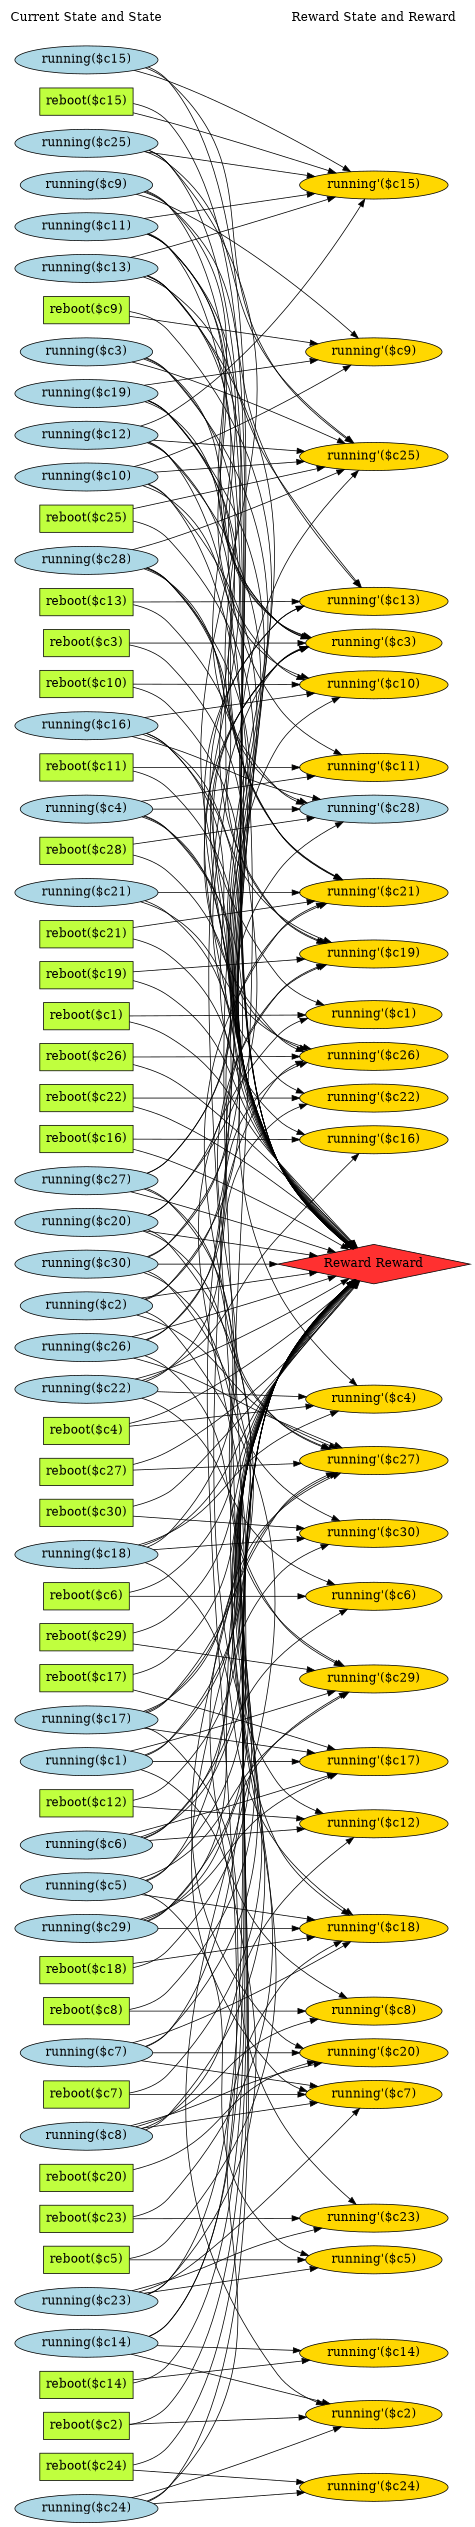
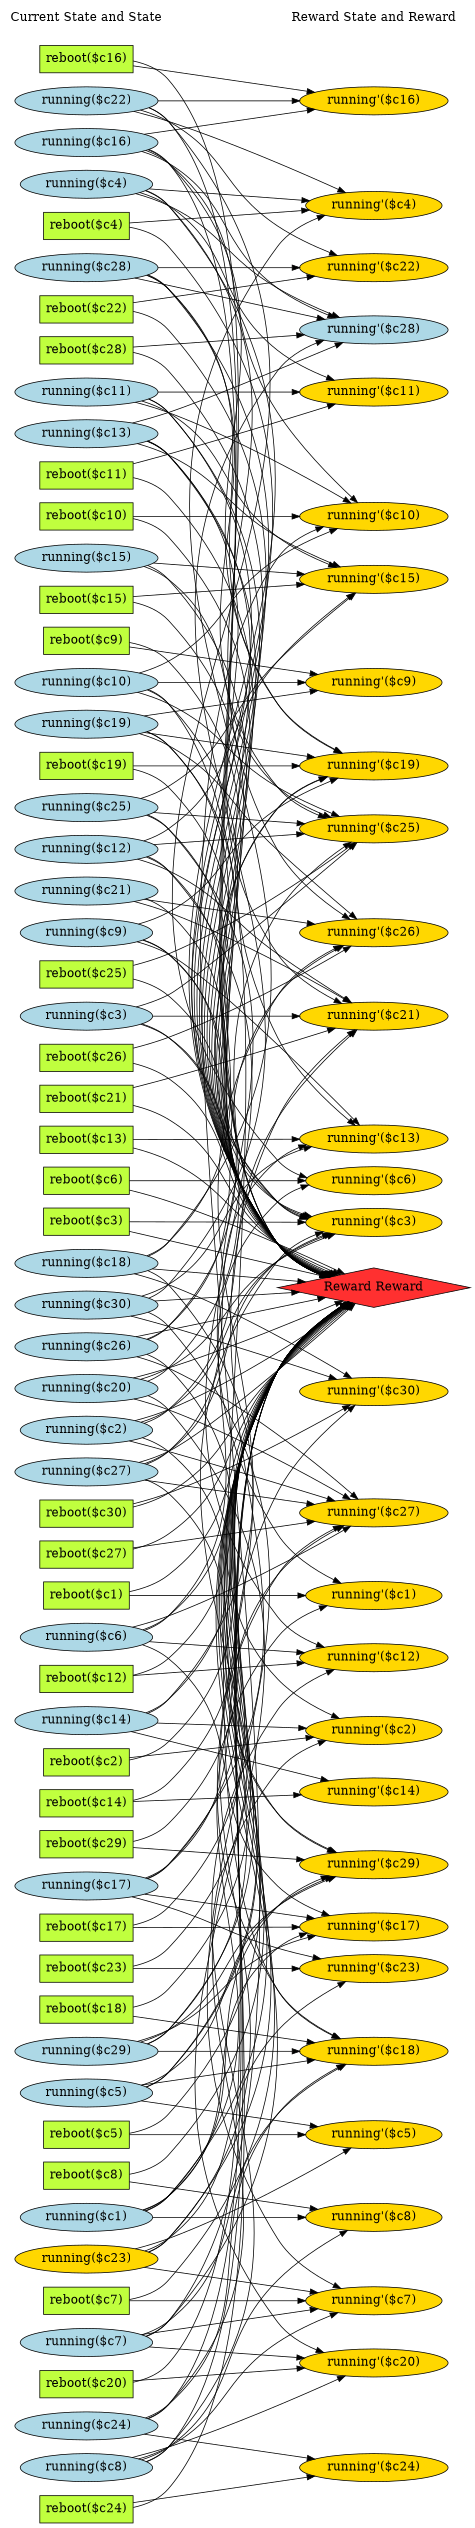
  digraph {
    fontname=Helvetica
    fontsize=16
    rankdir=LR
    ranksep=2.00
    node [color=black fillcolor=lightblue fontsize=16 shape=ellipse style=filled]
    edge [color=black style=solid]
    "running($c27)" [height=0.51069 width=2.1606]
    "running($c15)" [height=0.51069 width=2.1606]
    "reboot($c9)" [fillcolor=olivedrab1 height=0.5 shape=box width=1.2778]
    "running($c19)" [height=0.51069 width=2.1606]
    "reboot($c5)" [fillcolor=olivedrab1 height=0.5 shape=box width=1.2778]
    "running($c1)" [height=0.51069 width=1.9838]
    "reboot($c1)" [fillcolor=olivedrab1 height=0.5 shape=box width=1.2778]
    "running($c6)" [height=0.51069 width=1.9838]
    "running($c2)" [height=0.51069 width=1.9838]
    "reboot($c21)" [fillcolor=olivedrab1 height=0.5 shape=box width=1.3889]
    "running($c30)" [height=0.51069 width=2.1606]
    "reboot($c13)" [fillcolor=olivedrab1 height=0.5 shape=box width=1.3889]
    "reboot($c25)" [fillcolor=olivedrab1 height=0.5 shape=box width=1.3889]
    "running($c22)" [height=0.51069 width=2.1606]
    "reboot($c17)" [fillcolor=olivedrab1 height=0.5 shape=box width=1.3889]
    "running($c10)" [height=0.51069 width=2.1606]
    "reboot($c29)" [fillcolor=olivedrab1 height=0.5 shape=box width=1.3889]
    "running($c26)" [height=0.51069 width=2.1606]
    "reboot($c8)" [fillcolor=olivedrab1 height=0.5 shape=box width=1.2778]
    "running($c14)" [height=0.51069 width=2.1606]
    "reboot($c4)" [fillcolor=olivedrab1 height=0.5 shape=box width=1.2778]
    "running($c18)" [height=0.51069 width=2.1606]
    "running($c9)" [height=0.51069 width=1.9838]
    "running($c5)" [height=0.51069 width=1.9838]
    "reboot($c20)" [fillcolor=olivedrab1 height=0.5 shape=box width=1.3889]
    "reboot($c12)" [fillcolor=olivedrab1 height=0.5 shape=box width=1.3889]
    "reboot($c24)" [fillcolor=olivedrab1 height=0.5 shape=box width=1.3889]
    "reboot($c16)" [fillcolor=olivedrab1 height=0.5 shape=box width=1.3889]
    "reboot($c28)" [fillcolor=olivedrab1 height=0.5 shape=box width=1.3889]
    "running($c21)" [height=0.51069 width=2.1606]
    "running($c25)" [height=0.51069 width=2.1606]
    "running($c13)" [height=0.51069 width=2.1606]
    "reboot($c7)" [fillcolor=olivedrab1 height=0.5 shape=box width=1.2778]
    "running($c29)" [height=0.51069 width=2.1606]
    "running($c17)" [height=0.51069 width=2.1606]
    "reboot($c3)" [fillcolor=olivedrab1 height=0.5 shape=box width=1.2778]
    n37 [fillcolor=white height=0.5 label="Current State and State" shape=plaintext style=bold width=2.5139]
    "running($c8)" [height=0.51069 width=1.9838]
    "running($c4)" [height=0.51069 width=1.9838]
    "reboot($c11)" [fillcolor=olivedrab1 height=0.5 shape=box width=1.3889]
    "reboot($c23)" [fillcolor=olivedrab1 height=0.5 shape=box width=1.3889]
    "reboot($c15)" [fillcolor=olivedrab1 height=0.5 shape=box width=1.3889]
    "running($c12)" [height=0.51069 width=2.1606]
    "reboot($c27)" [fillcolor=olivedrab1 height=0.5 shape=box width=1.3889]
    "running($c20)" [height=0.51069 width=2.1606]
    "reboot($c19)" [fillcolor=olivedrab1 height=0.5 shape=box width=1.3889]
    "running($c16)" [height=0.51069 width=2.1606]
    "running($c24)" [height=0.51069 width=2.1606]
    "reboot($c6)" [fillcolor=olivedrab1 height=0.5 shape=box width=1.2778]
    "running($c28)" [height=0.51069 width=2.1606]
    "reboot($c2)" [fillcolor=olivedrab1 height=0.5 shape=box width=1.2778]
    "running($c7)" [height=0.51069 width=1.9838]
    "reboot($c30)" [fillcolor=olivedrab1 height=0.5 shape=box width=1.3889]
    "reboot($c10)" [fillcolor=olivedrab1 height=0.5 shape=box width=1.3889]
    "running($c3)" [height=0.51069 width=1.9838]
    "reboot($c22)" [fillcolor=olivedrab1 height=0.5 shape=box width=1.3889]
    "reboot($c14)" [fillcolor=olivedrab1 height=0.5 shape=box width=1.3889]
    "reboot($c26)" [fillcolor=olivedrab1 height=0.5 shape=box width=1.3889]
-   "running($c23)" [height=0.51069 width=2.1606]
+   "running($c23)" [fillcolor=gold1 height=0.51069 width=2.1606]
    "running($c11)" [height=0.51069 width=2.1606]
    "reboot($c18)" [fillcolor=olivedrab1 height=0.5 shape=box width=1.3889]
    "running'($c3)" [fillcolor=gold1 height=0.51069 width=2.0428]
    "running'($c7)" [fillcolor=gold1 height=0.51069 width=2.0428]
    "running'($c13)" [fillcolor=gold1 height=0.51069 width=2.2195]
    n65 [fillcolor=white height=0.5 label="Reward State and Reward" shape=plaintext style=bold width=2.25]
    "running'($c21)" [fillcolor=gold1 height=0.51069 width=2.2195]
    n67 [fillcolor=firebrick1 height=0.72222 label="Reward Reward" shape=diamond width=3.5278]
    "running'($c17)" [fillcolor=gold1 height=0.51069 width=2.2195]
    "running'($c25)" [fillcolor=gold1 height=0.51069 width=2.2195]
    "running'($c29)" [fillcolor=gold1 height=0.51069 width=2.2195]
    "running'($c30)" [fillcolor=gold1 height=0.51069 width=2.2195]
    "running'($c2)" [fillcolor=gold1 height=0.51069 width=2.0428]
    "running'($c6)" [fillcolor=gold1 height=0.51069 width=2.0428]
    "running'($c10)" [fillcolor=gold1 height=0.51069 width=2.2195]
    "running'($c22)" [fillcolor=gold1 height=0.51069 width=2.2195]
    "running'($c14)" [fillcolor=gold1 height=0.51069 width=2.2195]
    "running'($c26)" [fillcolor=gold1 height=0.51069 width=2.2195]
    "running'($c18)" [fillcolor=gold1 height=0.51069 width=2.2195]
    "running'($c9)" [fillcolor=gold1 height=0.51069 width=2.0428]
    "running'($c1)" [fillcolor=gold1 height=0.51069 width=2.0428]
    "running'($c23)" [fillcolor=gold1 height=0.51069 width=2.2195]
    "running'($c5)" [fillcolor=gold1 height=0.51069 width=2.0428]
    "running'($c11)" [fillcolor=gold1 height=0.51069 width=2.2195]
    "running'($c27)" [fillcolor=gold1 height=0.51069 width=2.2195]
    "running'($c15)" [fillcolor=gold1 height=0.51069 width=2.2195]
    "running'($c19)" [fillcolor=gold1 height=0.51069 width=2.2195]
    "running'($c4)" [fillcolor=gold1 height=0.51069 width=2.0428]
    "running'($c20)" [fillcolor=gold1 height=0.51069 width=2.2195]
    "running'($c8)" [fillcolor=gold1 height=0.51069 width=2.0428]
    "running'($c12)" [fillcolor=gold1 height=0.51069 width=2.2195]
    "running'($c24)" [fillcolor=gold1 height=0.51069 width=2.2195]
    "running'($c16)" [fillcolor=gold1 height=0.51069 width=2.2195]
    "running'($c28)" [height=0.51069 width=2.2195]
    subgraph sub_1 {
      rank=same
      "running($c27)"
      "running($c15)"
      "reboot($c9)"
      "running($c19)"
      "reboot($c5)"
      "running($c1)"
      "reboot($c1)"
      "running($c6)"
      "running($c2)"
      "reboot($c21)"
      "running($c30)"
      "reboot($c13)"
      "reboot($c25)"
      "running($c22)"
      "reboot($c17)"
      "running($c10)"
      "reboot($c29)"
      "running($c26)"
      "reboot($c8)"
      "running($c14)"
      "reboot($c4)"
      "running($c18)"
      "running($c9)"
      "running($c5)"
      "reboot($c20)"
      "reboot($c12)"
      "reboot($c24)"
      "reboot($c16)"
      "reboot($c28)"
      "running($c21)"
      "running($c25)"
      "running($c13)"
      "reboot($c7)"
      "running($c29)"
      "running($c17)"
      "reboot($c3)"
      n37
      "running($c8)"
      "running($c4)"
      "reboot($c11)"
      "reboot($c23)"
      "reboot($c15)"
      "running($c12)"
      "reboot($c27)"
      "running($c20)"
      "reboot($c19)"
      "running($c16)"
      "running($c24)"
      "reboot($c6)"
      "running($c28)"
      "reboot($c2)"
      "running($c7)"
      "reboot($c30)"
      "reboot($c10)"
      "running($c3)"
      "reboot($c22)"
      "reboot($c14)"
      "reboot($c26)"
      "running($c23)"
      "running($c11)"
      "reboot($c18)"
    }
    subgraph sub_2 {
      rank=same
      "running'($c3)"
      "running'($c7)"
      "running'($c13)"
      n65
      "running'($c21)"
      n67
      "running'($c17)"
      "running'($c25)"
      "running'($c29)"
      "running'($c30)"
      "running'($c2)"
      "running'($c6)"
      "running'($c10)"
      "running'($c22)"
      "running'($c14)"
      "running'($c26)"
      "running'($c18)"
      "running'($c9)"
      "running'($c1)"
      "running'($c23)"
      "running'($c5)"
      "running'($c11)"
      "running'($c27)"
      "running'($c15)"
      "running'($c19)"
      "running'($c4)"
      "running'($c20)"
      "running'($c8)"
      "running'($c12)"
      "running'($c24)"
      "running'($c16)"
      "running'($c28)"
    }
    "running($c27)" -> "running'($c3)"
    "running($c27)" -> "running'($c13)"
    "running($c27)" -> n67 [color="" style=""]
    "running($c27)" -> "running'($c29)"
    "running($c27)" -> "running'($c27)"
    "running($c15)" -> n67 [color="" style=""]
    "running($c15)" -> "running'($c25)"
    "running($c15)" -> "running'($c15)"
    "reboot($c9)" -> n67 [color="" style=""]
    "reboot($c9)" -> "running'($c9)"
    "running($c19)" -> "running'($c3)"
    "running($c19)" -> n67 [color="" style=""]
    "running($c19)" -> "running'($c26)"
    "running($c19)" -> "running'($c9)"
    "running($c19)" -> "running'($c19)"
    "reboot($c5)" -> n67 [color="" style=""]
    "reboot($c5)" -> "running'($c5)"
    "running($c1)" -> n67 [color="" style=""]
    "running($c1)" -> "running'($c17)"
    "running($c1)" -> "running'($c29)"
    "running($c1)" -> "running'($c1)"
    "running($c1)" -> "running'($c8)"
    "reboot($c1)" -> n67 [color="" style=""]
    "reboot($c1)" -> "running'($c1)"
    "running($c6)" -> n67 [color="" style=""]
    "running($c6)" -> "running'($c17)"
    "running($c6)" -> "running'($c6)"
    "running($c6)" -> "running'($c27)"
    "running($c6)" -> "running'($c12)"
    "running($c2)" -> "running'($c3)"
    "running($c2)" -> "running'($c21)"
    "running($c2)" -> n67 [color="" style=""]
    "running($c2)" -> "running'($c2)"
    "running($c2)" -> "running'($c27)"
    "reboot($c21)" -> "running'($c21)"
    "reboot($c21)" -> n67 [color="" style=""]
    "running($c30)" -> "running'($c7)"
    "running($c30)" -> "running'($c13)"
    "running($c30)" -> n67 [color="" style=""]
    "running($c30)" -> "running'($c30)"
    "running($c30)" -> "running'($c28)"
    "reboot($c13)" -> "running'($c13)"
    "reboot($c13)" -> n67 [color="" style=""]
    "reboot($c25)" -> n67 [color="" style=""]
    "reboot($c25)" -> "running'($c25)"
    "running($c22)" -> n67 [color="" style=""]
    "running($c22)" -> "running'($c6)"
    "running($c22)" -> "running'($c22)"
    "running($c22)" -> "running'($c4)"
    "running($c22)" -> "running'($c16)"
    "reboot($c17)" -> n67 [color="" style=""]
    "reboot($c17)" -> "running'($c17)"
    "running($c10)" -> n67 [color="" style=""]
    "running($c10)" -> "running'($c25)"
    "running($c10)" -> "running'($c10)"
    "running($c10)" -> "running'($c18)"
    "running($c10)" -> "running'($c9)"
    "reboot($c29)" -> n67 [color="" style=""]
    "reboot($c29)" -> "running'($c29)"
    "running($c26)" -> n67 [color="" style=""]
    "running($c26)" -> "running'($c29)"
    "running($c26)" -> "running'($c26)"
    "running($c26)" -> "running'($c27)"
    "running($c26)" -> "running'($c19)"
    "reboot($c8)" -> n67 [color="" style=""]
    "reboot($c8)" -> "running'($c8)"
    "running($c14)" -> n67 [color="" style=""]
    "running($c14)" -> "running'($c2)"
    "running($c14)" -> "running'($c14)"
    "running($c14)" -> "running'($c26)"
    "reboot($c4)" -> n67 [color="" style=""]
    "reboot($c4)" -> "running'($c4)"
    "running($c18)" -> n67 [color="" style=""]
    "running($c18)" -> "running'($c30)"
    "running($c18)" -> "running'($c18)"
    "running($c18)" -> "running'($c19)"
    "running($c18)" -> "running'($c4)"
    "running($c9)" -> "running'($c3)"
    "running($c9)" -> "running'($c13)"
    "running($c9)" -> n67 [color="" style=""]
-   "running($c9)" -> "running'($c9)"
+   "running($c9)" -> "running'($c19)"
    "running($c5)" -> "running'($c3)"
    "running($c5)" -> n67 [color="" style=""]
    "running($c5)" -> "running'($c29)"
    "running($c5)" -> "running'($c18)"
    "running($c5)" -> "running'($c5)"
+   "reboot($c20)" -> n67 [color="" style=""]
    "reboot($c20)" -> "running'($c20)"
    "reboot($c12)" -> n67 [color="" style=""]
    "reboot($c12)" -> "running'($c12)"
    "reboot($c24)" -> n67 [color="" style=""]
    "reboot($c24)" -> "running'($c24)"
    "reboot($c16)" -> n67 [color="" style=""]
    "reboot($c16)" -> "running'($c16)"
    "reboot($c28)" -> n67 [color="" style=""]
    "reboot($c28)" -> "running'($c28)"
    "running($c21)" -> "running'($c21)"
    "running($c21)" -> n67 [color="" style=""]
    "running($c21)" -> "running'($c26)"
    "running($c25)" -> n67 [color="" style=""]
    "running($c25)" -> "running'($c25)"
    "running($c25)" -> "running'($c1)"
    "running($c25)" -> "running'($c15)"
    "running($c13)" -> "running'($c13)"
    "running($c13)" -> "running'($c21)"
    "running($c13)" -> n67 [color="" style=""]
    "running($c13)" -> "running'($c15)"
    "running($c13)" -> "running'($c28)"
    "reboot($c7)" -> "running'($c7)"
    "reboot($c7)" -> n67 [color="" style=""]
    "running($c29)" -> n67 [color="" style=""]
    "running($c29)" -> "running'($c17)"
    "running($c29)" -> "running'($c29)"
    "running($c29)" -> "running'($c30)"
    "running($c29)" -> "running'($c18)"
    "running($c17)" -> "running'($c21)"
    "running($c17)" -> n67 [color="" style=""]
    "running($c17)" -> "running'($c17)"
    "running($c17)" -> "running'($c23)"
    "running($c17)" -> "running'($c27)"
    "reboot($c3)" -> "running'($c3)"
    "reboot($c3)" -> n67 [color="" style=""]
    n37 -> n65 [style=invis]
    "running($c8)" -> "running'($c7)"
    "running($c8)" -> n67 [color="" style=""]
    "running($c8)" -> "running'($c20)"
    "running($c8)" -> "running'($c8)"
    "running($c8)" -> "running'($c12)"
    "running($c4)" -> n67 [color="" style=""]
    "running($c4)" -> "running'($c26)"
    "running($c4)" -> "running'($c11)"
    "running($c4)" -> "running'($c4)"
    "running($c4)" -> "running'($c28)"
    "reboot($c11)" -> n67 [color="" style=""]
    "reboot($c11)" -> "running'($c11)"
    "reboot($c23)" -> n67 [color="" style=""]
    "reboot($c23)" -> "running'($c23)"
    "reboot($c15)" -> n67 [color="" style=""]
    "reboot($c15)" -> "running'($c15)"
    "running($c12)" -> "running'($c21)"
    "running($c12)" -> n67 [color="" style=""]
    "running($c12)" -> "running'($c25)"
    "running($c12)" -> "running'($c15)"
    "running($c12)" -> "running'($c12)"
    "reboot($c27)" -> n67 [color="" style=""]
    "reboot($c27)" -> "running'($c27)"
    "running($c20)" -> "running'($c3)"
    "running($c20)" -> n67 [color="" style=""]
    "running($c20)" -> "running'($c25)"
    "running($c20)" -> "running'($c27)"
    "running($c20)" -> "running'($c20)"
    "reboot($c19)" -> n67 [color="" style=""]
    "reboot($c19)" -> "running'($c19)"
    "running($c16)" -> n67 [color="" style=""]
    "running($c16)" -> "running'($c10)"
    "running($c16)" -> "running'($c19)"
    "running($c16)" -> "running'($c16)"
    "running($c16)" -> "running'($c28)"
    "running($c24)" -> n67 [color="" style=""]
    "running($c24)" -> "running'($c2)"
    "running($c24)" -> "running'($c18)"
    "running($c24)" -> "running'($c24)"
    "reboot($c6)" -> n67 [color="" style=""]
    "reboot($c6)" -> "running'($c6)"
    "running($c28)" -> n67 [color="" style=""]
    "running($c28)" -> "running'($c25)"
    "running($c28)" -> "running'($c22)"
    "running($c28)" -> "running'($c19)"
    "running($c28)" -> "running'($c28)"
    "reboot($c2)" -> n67 [color="" style=""]
    "reboot($c2)" -> "running'($c2)"
    "running($c7)" -> "running'($c7)"
    "running($c7)" -> n67 [color="" style=""]
    "running($c7)" -> "running'($c10)"
    "running($c7)" -> "running'($c18)"
    "running($c7)" -> "running'($c20)"
    "reboot($c30)" -> n67 [color="" style=""]
    "reboot($c30)" -> "running'($c30)"
    "reboot($c10)" -> n67 [color="" style=""]
    "reboot($c10)" -> "running'($c10)"
    "running($c3)" -> "running'($c3)"
    "running($c3)" -> "running'($c21)"
    "running($c3)" -> n67 [color="" style=""]
    "running($c3)" -> "running'($c25)"
    "reboot($c22)" -> n67 [color="" style=""]
    "reboot($c22)" -> "running'($c22)"
    "reboot($c14)" -> n67 [color="" style=""]
    "reboot($c14)" -> "running'($c14)"
    "reboot($c26)" -> n67 [color="" style=""]
    "reboot($c26)" -> "running'($c26)"
    "running($c23)" -> "running'($c7)"
    "running($c23)" -> n67 [color="" style=""]
    "running($c23)" -> "running'($c23)"
    "running($c23)" -> "running'($c5)"
    "running($c23)" -> "running'($c27)"
    "running($c11)" -> "running'($c3)"
    "running($c11)" -> n67 [color="" style=""]
    "running($c11)" -> "running'($c10)"
    "running($c11)" -> "running'($c11)"
    "running($c11)" -> "running'($c15)"
    "reboot($c18)" -> n67 [color="" style=""]
    "reboot($c18)" -> "running'($c18)"
  }
